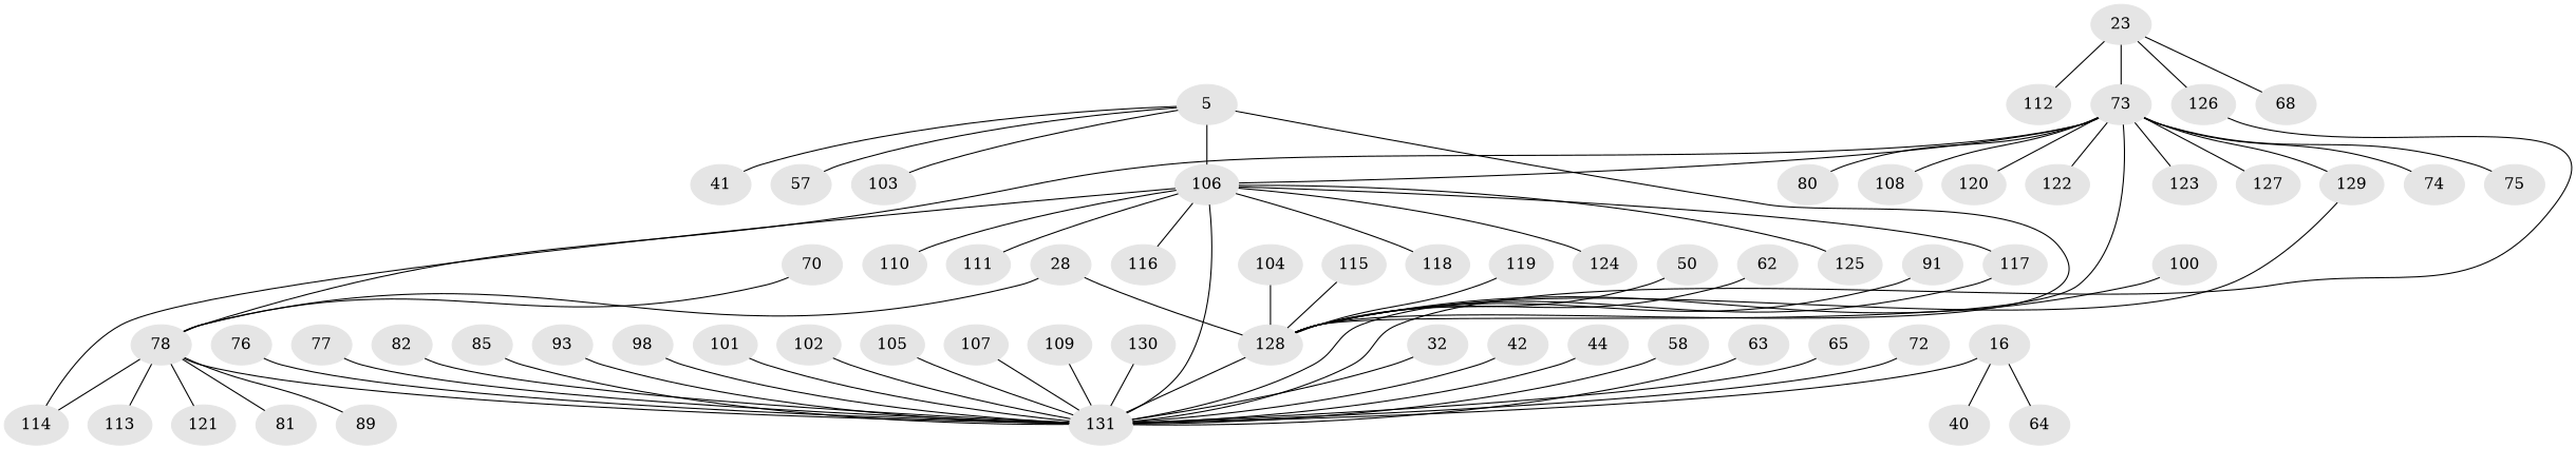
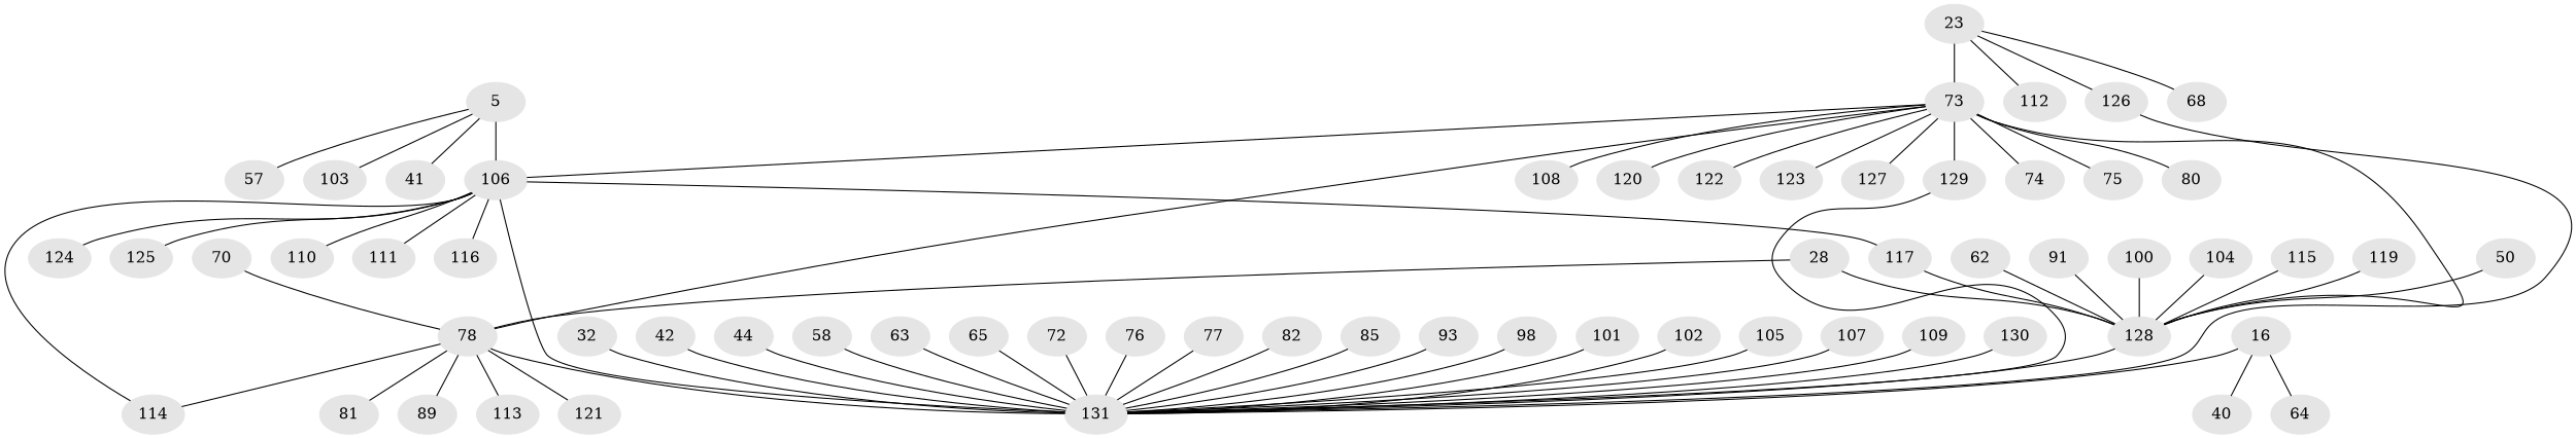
  graph {
    node [color=gray90 style=filled]
    5 [super="+3"]
    41
    57
    103 [super="+67"]
    106 [super="+97"]
    128 [super="+30+31+36+29+45+47"]
    131 [super="+14+51+18+96+69"]
    114
    110
    111
    116
    117
-   118 [super="+37"]
    124 [super="+79"]
    125
    16 [super="+15"]
    40
    64
    23 [super="+20"]
    68
    73 [super="+24+48+60+56"]
    112
    126
    78 [super="+66+12"]
    74
    75
    80
    108
    120
    122
    123 [super="+35"]
    127 [super="+95"]
    129
    28 [super="+25"]
    81 [super="+55"]
    n36 [label=89]
    113
    121 [super="+90"]
    32
    42
    44
    50
    58
    62
    63
    65
    70
    72
    76
    77
    82
    85
    91
    93 [super="+33"]
    98
    100
    101 [super="+84"]
    102 [super="+94"]
    104
    105
    107
    109 [super="+99"]
    115
    119
    130
    5 -- 41
    5 -- 57
    5 -- 103
    5 -- 106 [weight=8]
-   5 -- 128
    106 -- 131 [weight=4]
    106 -- 114
    106 -- 110
    106 -- 111
    106 -- 116
    106 -- 117
-   106 -- 118
    106 -- 124
    106 -- 125
    128 -- 131 [weight=2]
    117 -- 128
    16 -- 131 [weight=8]
    16 -- 40
    16 -- 64
    23 -- 68
    23 -- 73 [weight=8]
    23 -- 112
    23 -- 126
    73 -- 106
    73 -- 128 [weight=2]
    73 -- 78
    73 -- 74
    73 -- 75
    73 -- 80
    73 -- 108
    73 -- 120
    73 -- 122
    73 -- 123
    73 -- 127
    73 -- 129 [weight=2]
    126 -- 131
    78 -- 131 [weight=13]
    78 -- 114
    78 -- 81
    78 -- n36
    78 -- 113
    78 -- 121
    129 -- 131
    28 -- 128 [weight=8]
    28 -- 78 [weight=2]
    32 -- 131
    42 -- 131
    44 -- 131
    50 -- 128
    58 -- 131
    62 -- 128
    63 -- 131
    65 -- 131
    70 -- 78
    72 -- 131
    76 -- 131
    77 -- 131
    82 -- 131
    85 -- 131
    91 -- 128
    93 -- 131
    98 -- 131
    100 -- 128
    101 -- 131
    102 -- 131
    104 -- 128
    105 -- 131
    107 -- 131
    109 -- 131
    115 -- 128
    119 -- 128
    130 -- 131
  }
